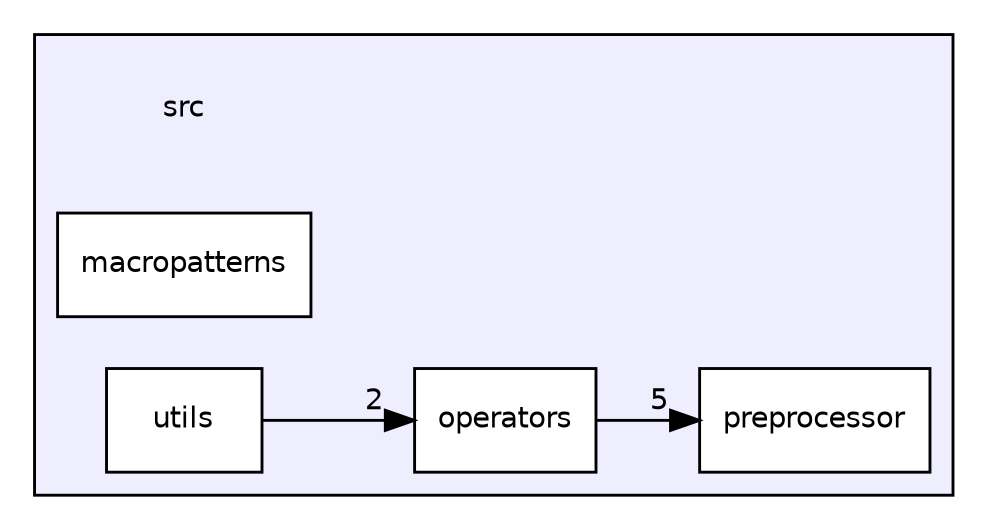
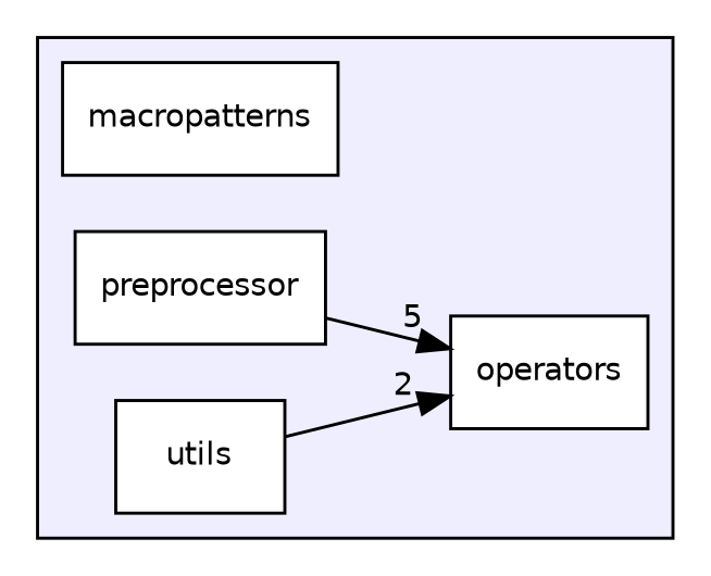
  digraph {
    compound=true
    rankdir=LR
    node [fontname=Helvetica fontsize=10 shape=box color=black fillcolor=white style=filled]
    edge [labeldistance=1.5 labelfontname=Helvetica labelfontsize=10 style=solid]
-   n1 [label=src shape=plaintext color="" fillcolor="" style=""]
    n2 [label=macropatterns]
    n3 [label=operators]
    n4 [label=preprocessor]
    n5 [label=utils]
    subgraph cluster_1 {
      bgcolor="#eeeeff"
      pencolor=black
-     n1
      n2
      n3
      n4
      n5
    }
-   n3 -> n4 [headlabel=5]
+   n4 -> n3 [headlabel=5]
    n5 -> n3 [headlabel=2]
  }
